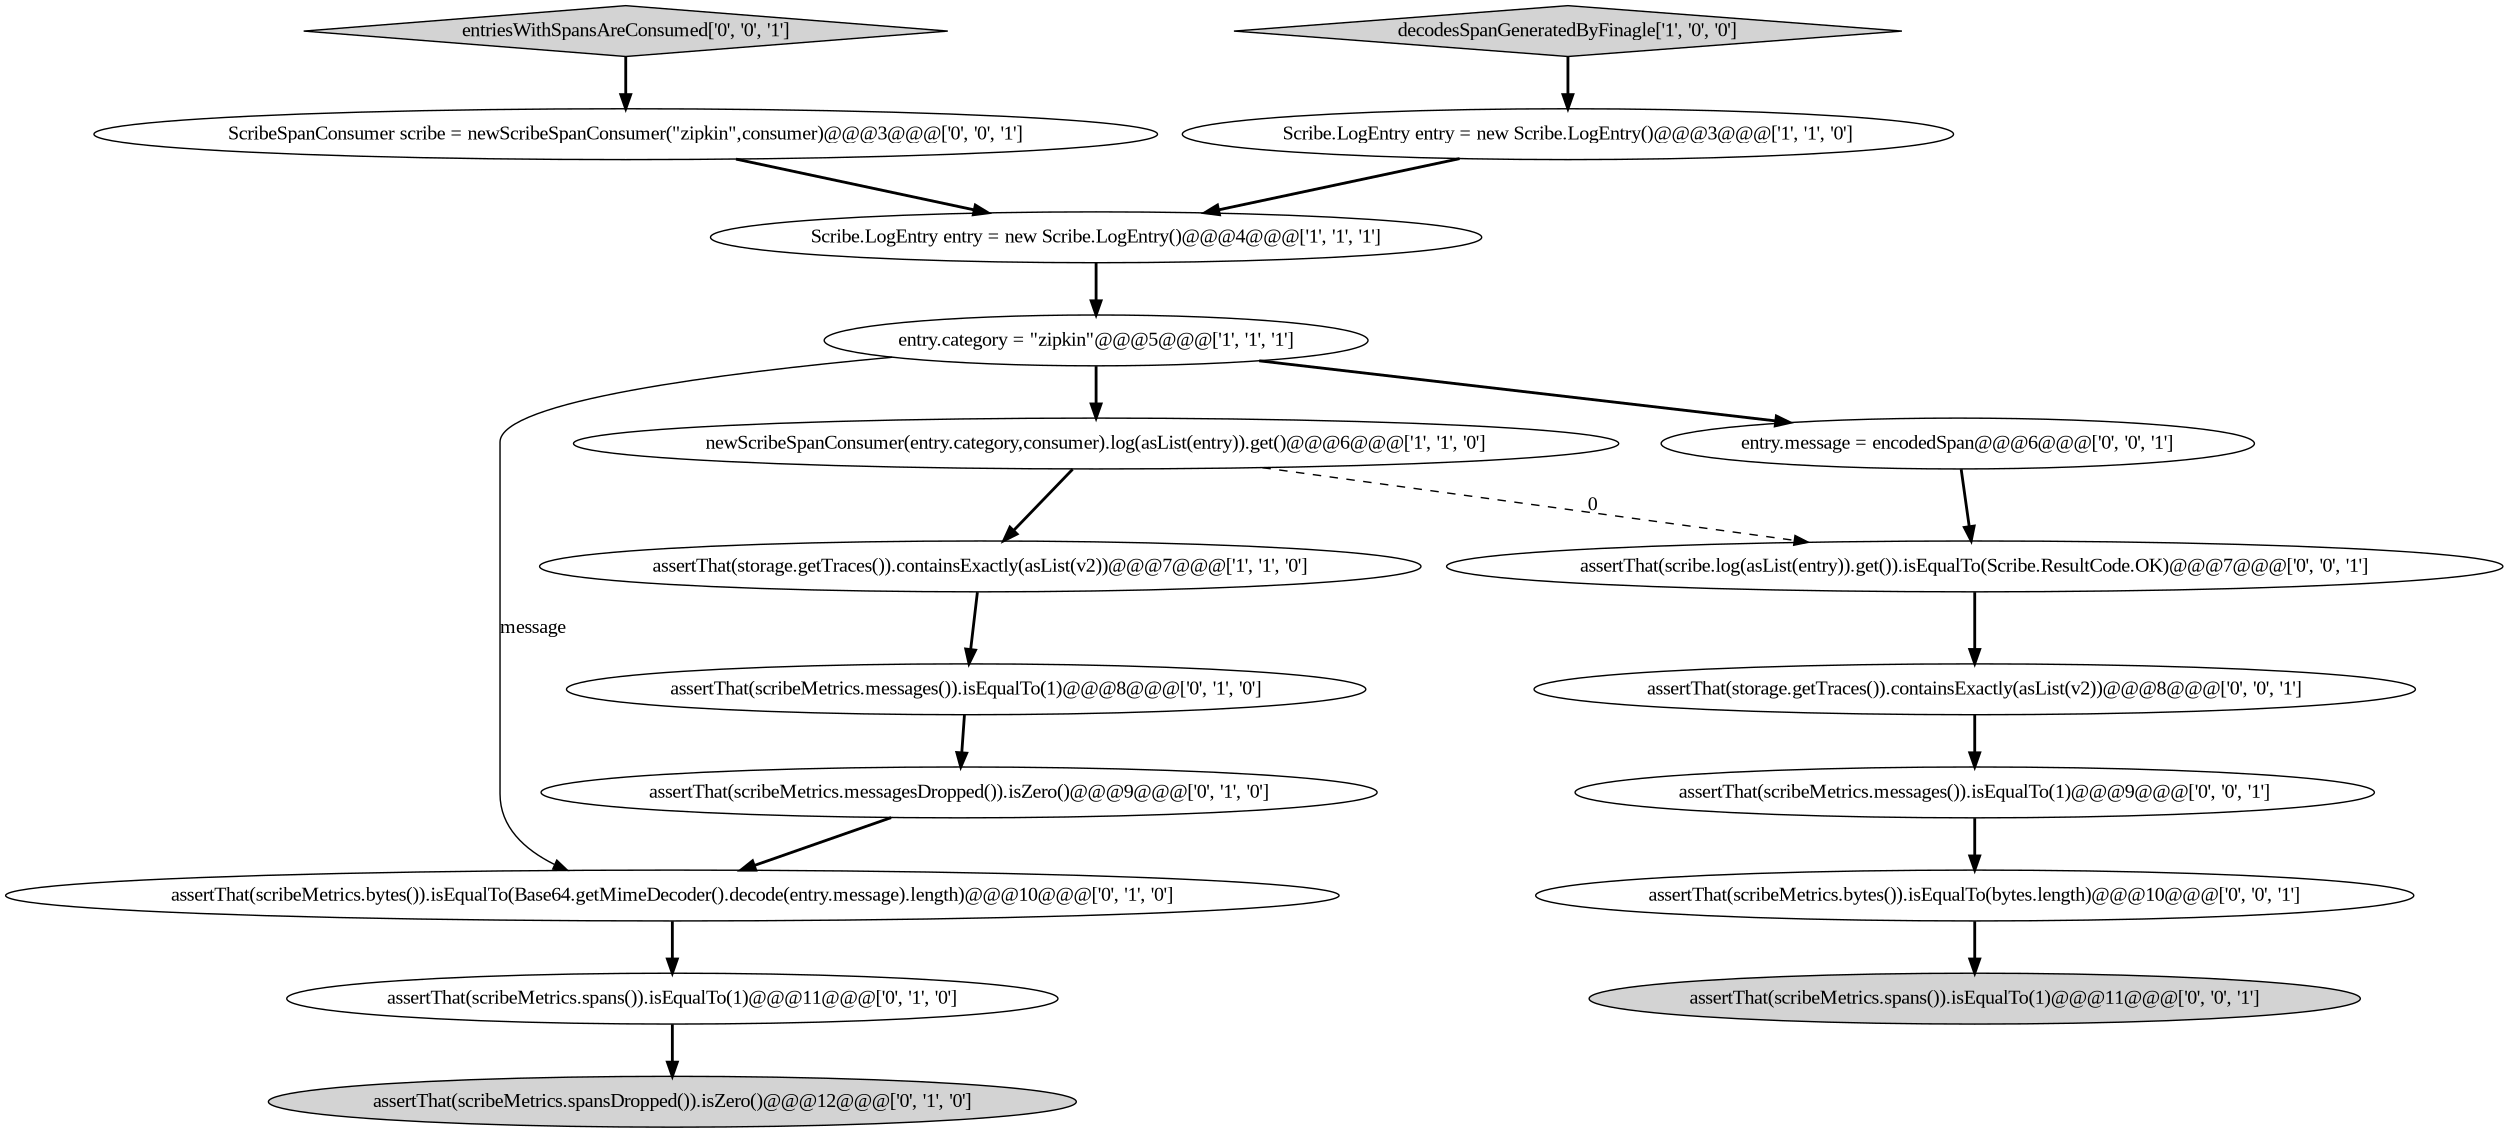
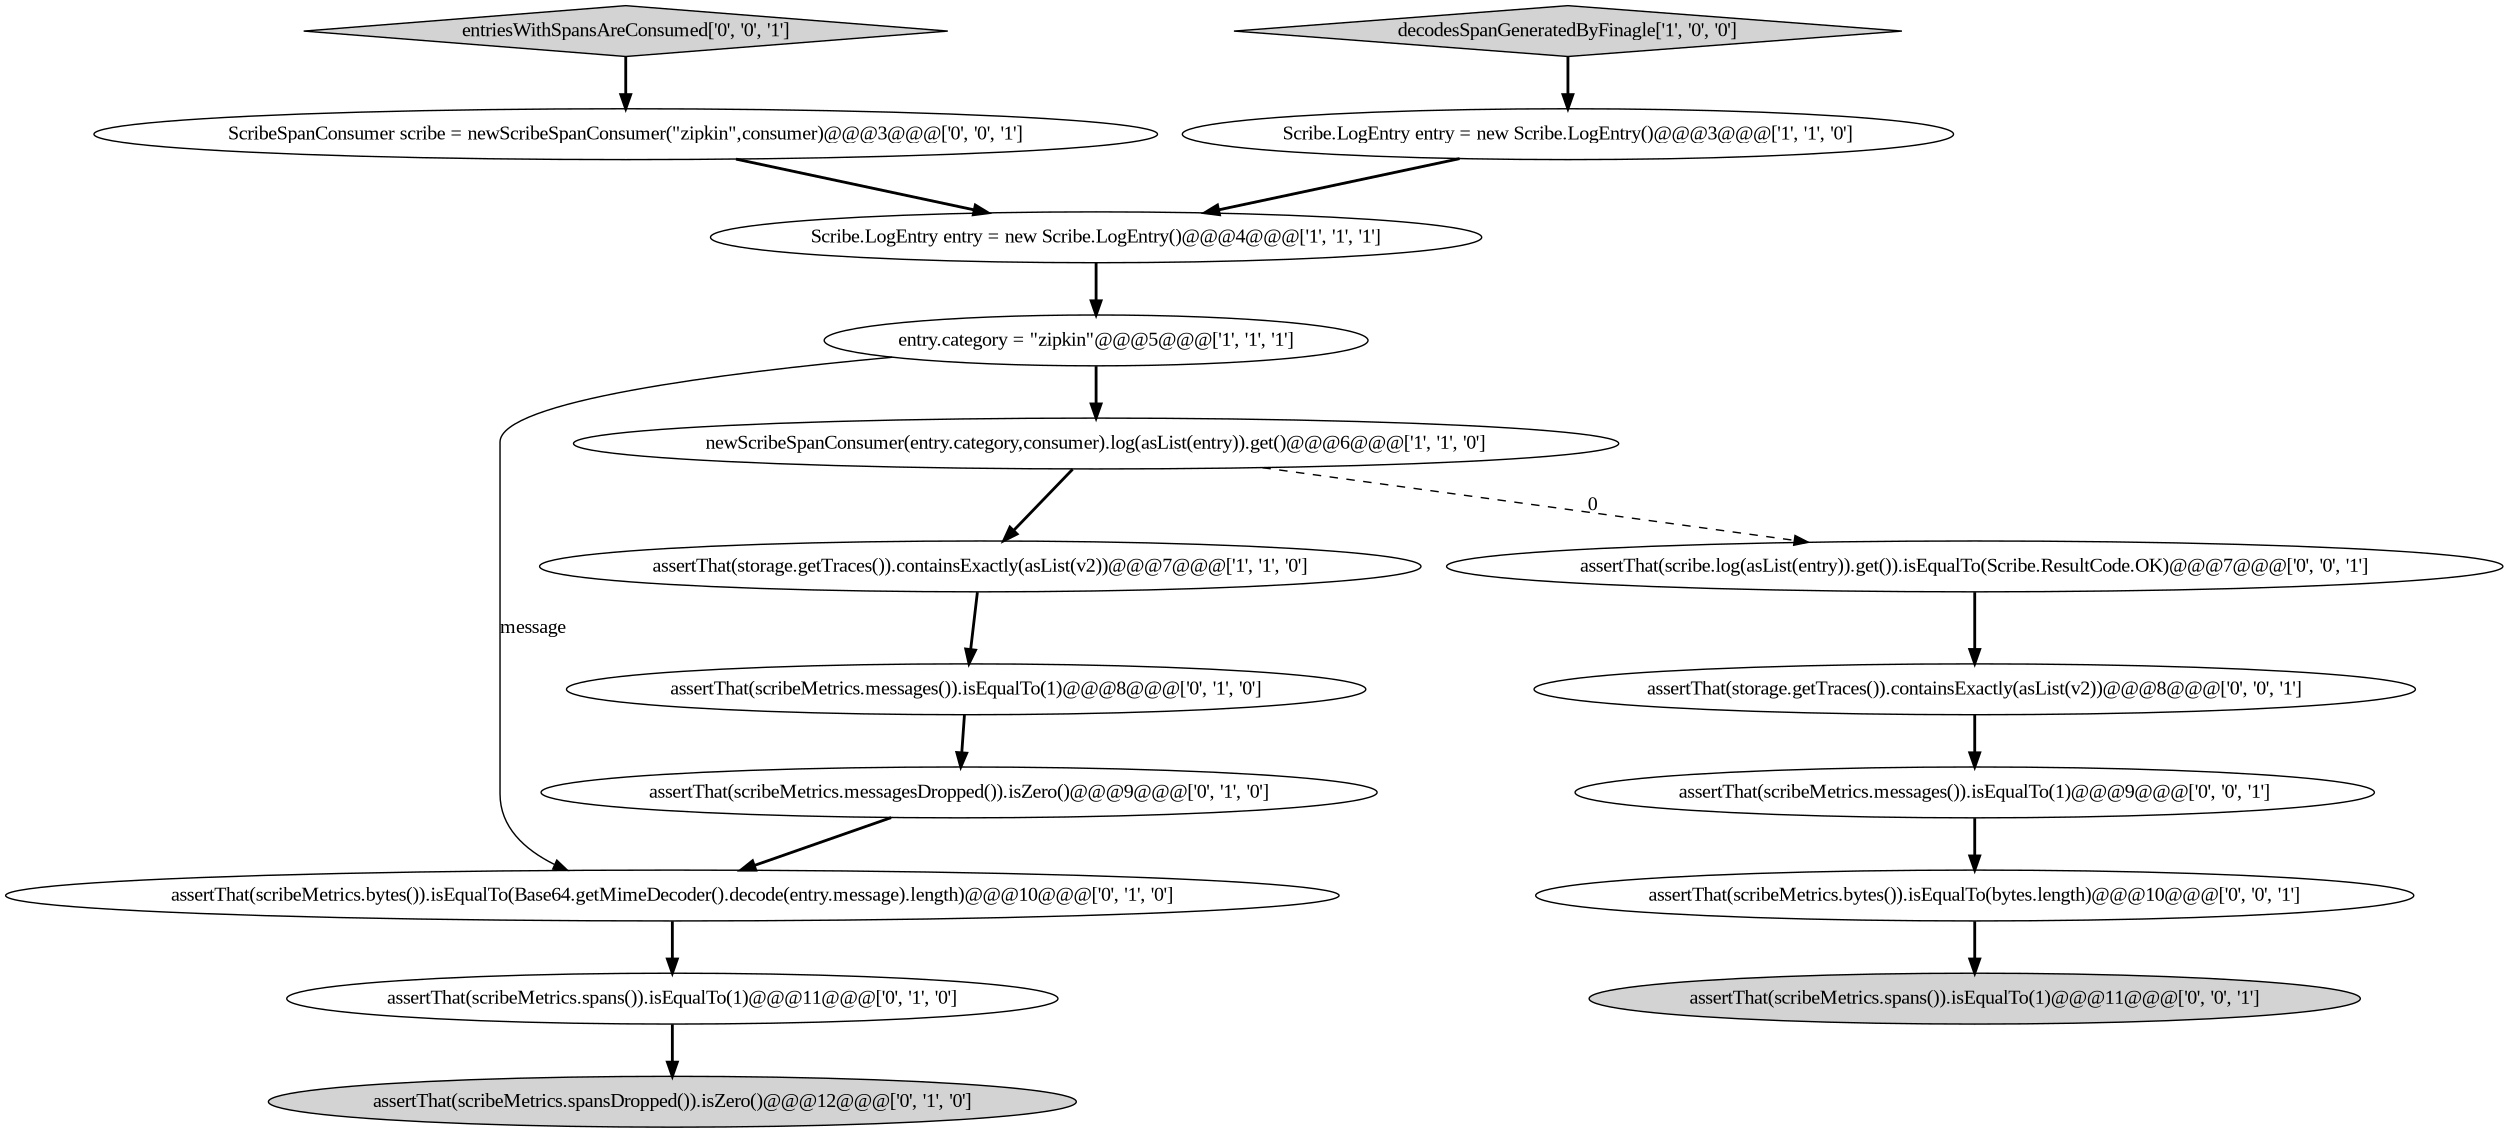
  digraph {
    fontname="Liberation Serif"
    node [fillcolor=white fontname="Liberation Serif" shape=ellipse style=filled]
    edge [fontname="Liberation Serif" style=bold]
    n1 [label="assertThat(storage.getTraces()).containsExactly(asList(v2))@@@8@@@['0', '0', '1']"]
    n2 [label="assertThat(scribeMetrics.messages()).isEqualTo(1)@@@9@@@['0', '0', '1']"]
    n3 [label="assertThat(scribeMetrics.bytes()).isEqualTo(bytes.length)@@@10@@@['0', '0', '1']"]
    n4 [label="assertThat(scribeMetrics.messagesDropped()).isZero()@@@9@@@['0', '1', '0']"]
    n5 [label="assertThat(scribeMetrics.bytes()).isEqualTo(Base64.getMimeDecoder().decode(entry.message).length)@@@10@@@['0', '1', '0']"]
    n6 [label="assertThat(scribeMetrics.spans()).isEqualTo(1)@@@11@@@['0', '1', '0']"]
    n7 [fillcolor=lightgray label="assertThat(scribeMetrics.spansDropped()).isZero()@@@12@@@['0', '1', '0']"]
    n8 [label="ScribeSpanConsumer scribe = newScribeSpanConsumer(\"zipkin\",consumer)@@@3@@@['0', '0', '1']"]
    n9 [label="Scribe.LogEntry entry = new Scribe.LogEntry()@@@4@@@['1', '1', '1']"]
    n10 [label="entry.category = \"zipkin\"@@@5@@@['1', '1', '1']"]
    n11 [label="assertThat(scribe.log(asList(entry)).get()).isEqualTo(Scribe.ResultCode.OK)@@@7@@@['0', '0', '1']"]
    n12 [label="newScribeSpanConsumer(entry.category,consumer).log(asList(entry)).get()@@@6@@@['1', '1', '0']"]
-   n13 [label="entry.message = encodedSpan@@@6@@@['0', '0', '1']"]
    n14 [fillcolor=lightgray label="assertThat(scribeMetrics.spans()).isEqualTo(1)@@@11@@@['0', '0', '1']"]
    n15 [label="assertThat(storage.getTraces()).containsExactly(asList(v2))@@@7@@@['1', '1', '0']"]
    n16 [label="assertThat(scribeMetrics.messages()).isEqualTo(1)@@@8@@@['0', '1', '0']"]
    n17 [label="Scribe.LogEntry entry = new Scribe.LogEntry()@@@3@@@['1', '1', '0']"]
    n18 [fillcolor=lightgray label="entriesWithSpansAreConsumed['0', '0', '1']" shape=diamond]
    n19 [fillcolor=lightgray label="decodesSpanGeneratedByFinagle['1', '0', '0']" shape=diamond]
    n1 -> n2
    n2 -> n3
    n3 -> n14
    n4 -> n5
    n5 -> n6
    n6 -> n7
    n8 -> n9
    n9 -> n10
    n10 -> n5 [label=message style=solid]
    n10 -> n12
-   n10 -> n13
    n11 -> n1
    n12 -> n11 [label=0 style=dashed]
    n12 -> n15
-   n13 -> n11
    n15 -> n16
    n16 -> n4
    n17 -> n9
    n18 -> n8
    n19 -> n17
  }
